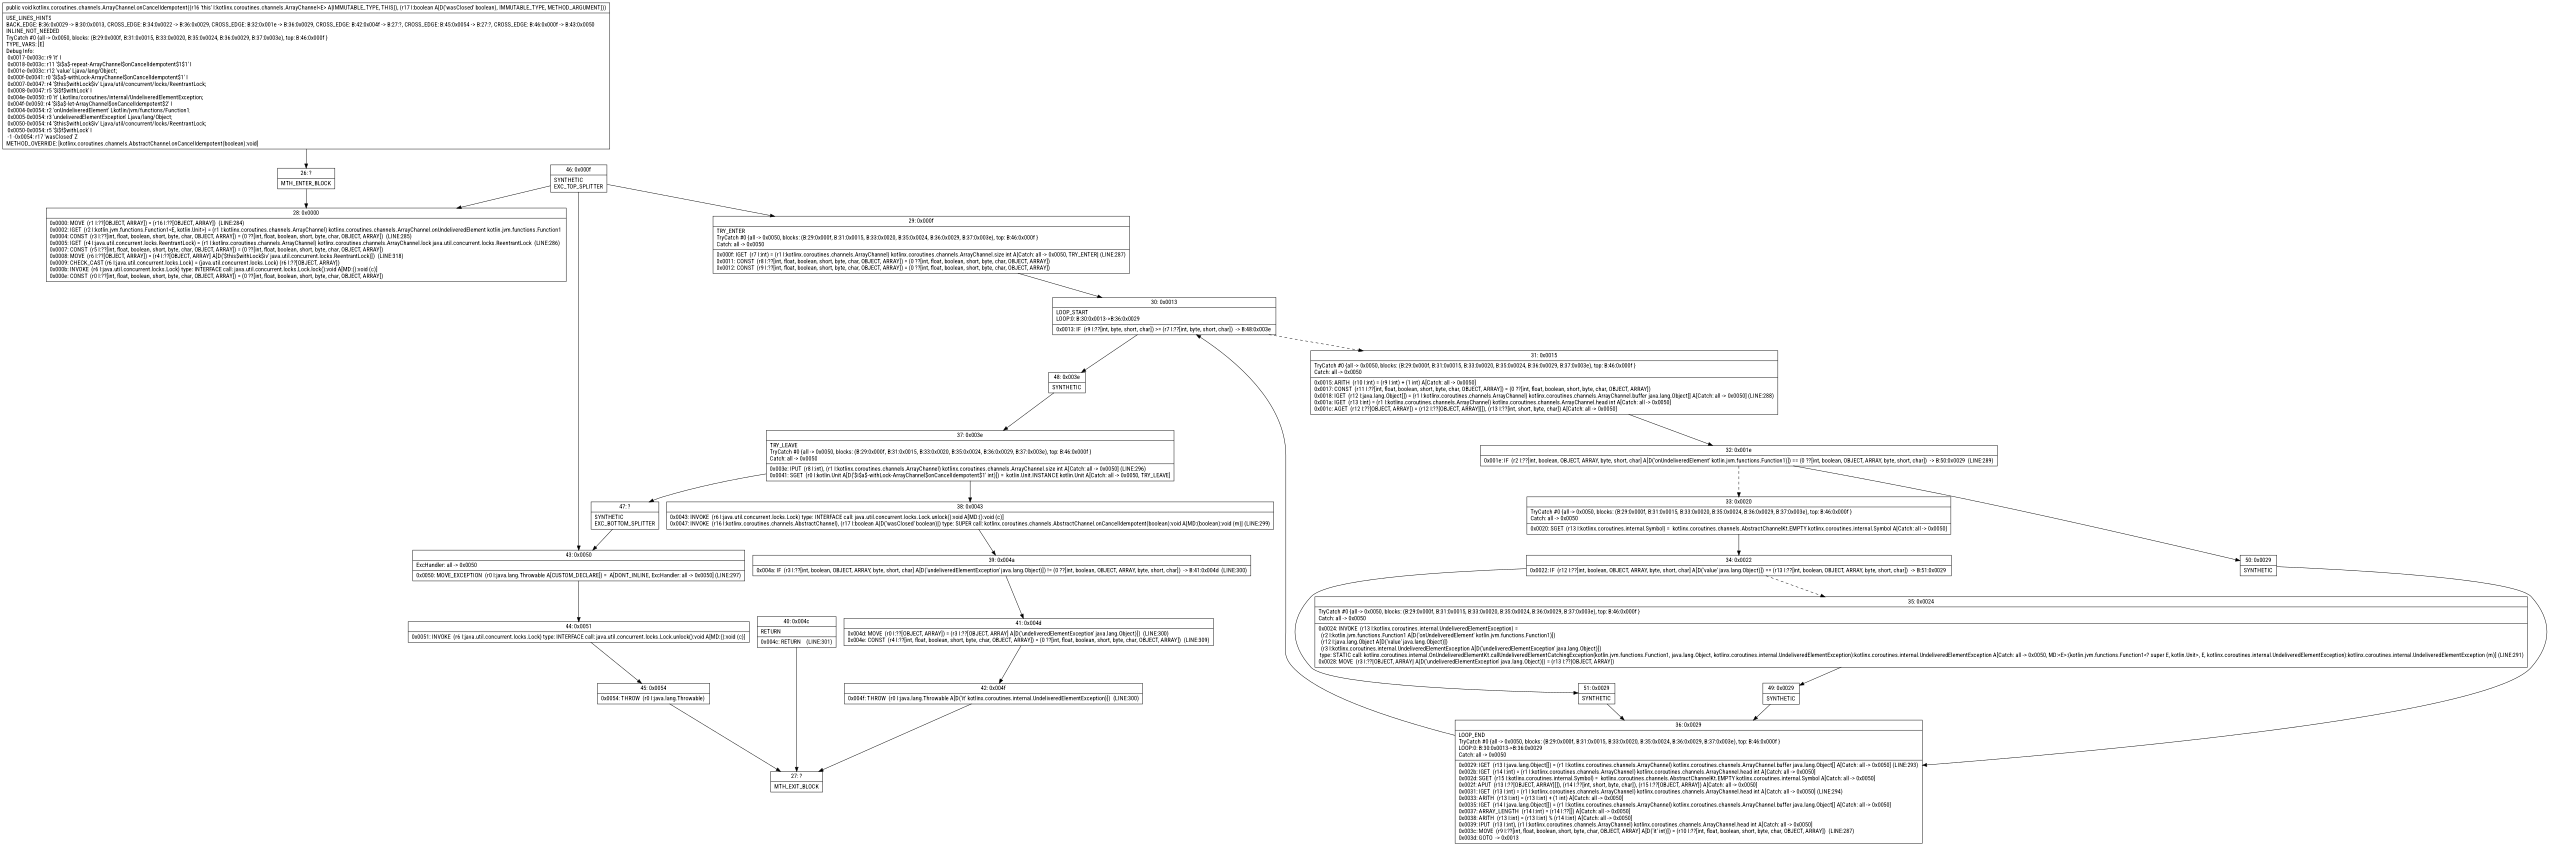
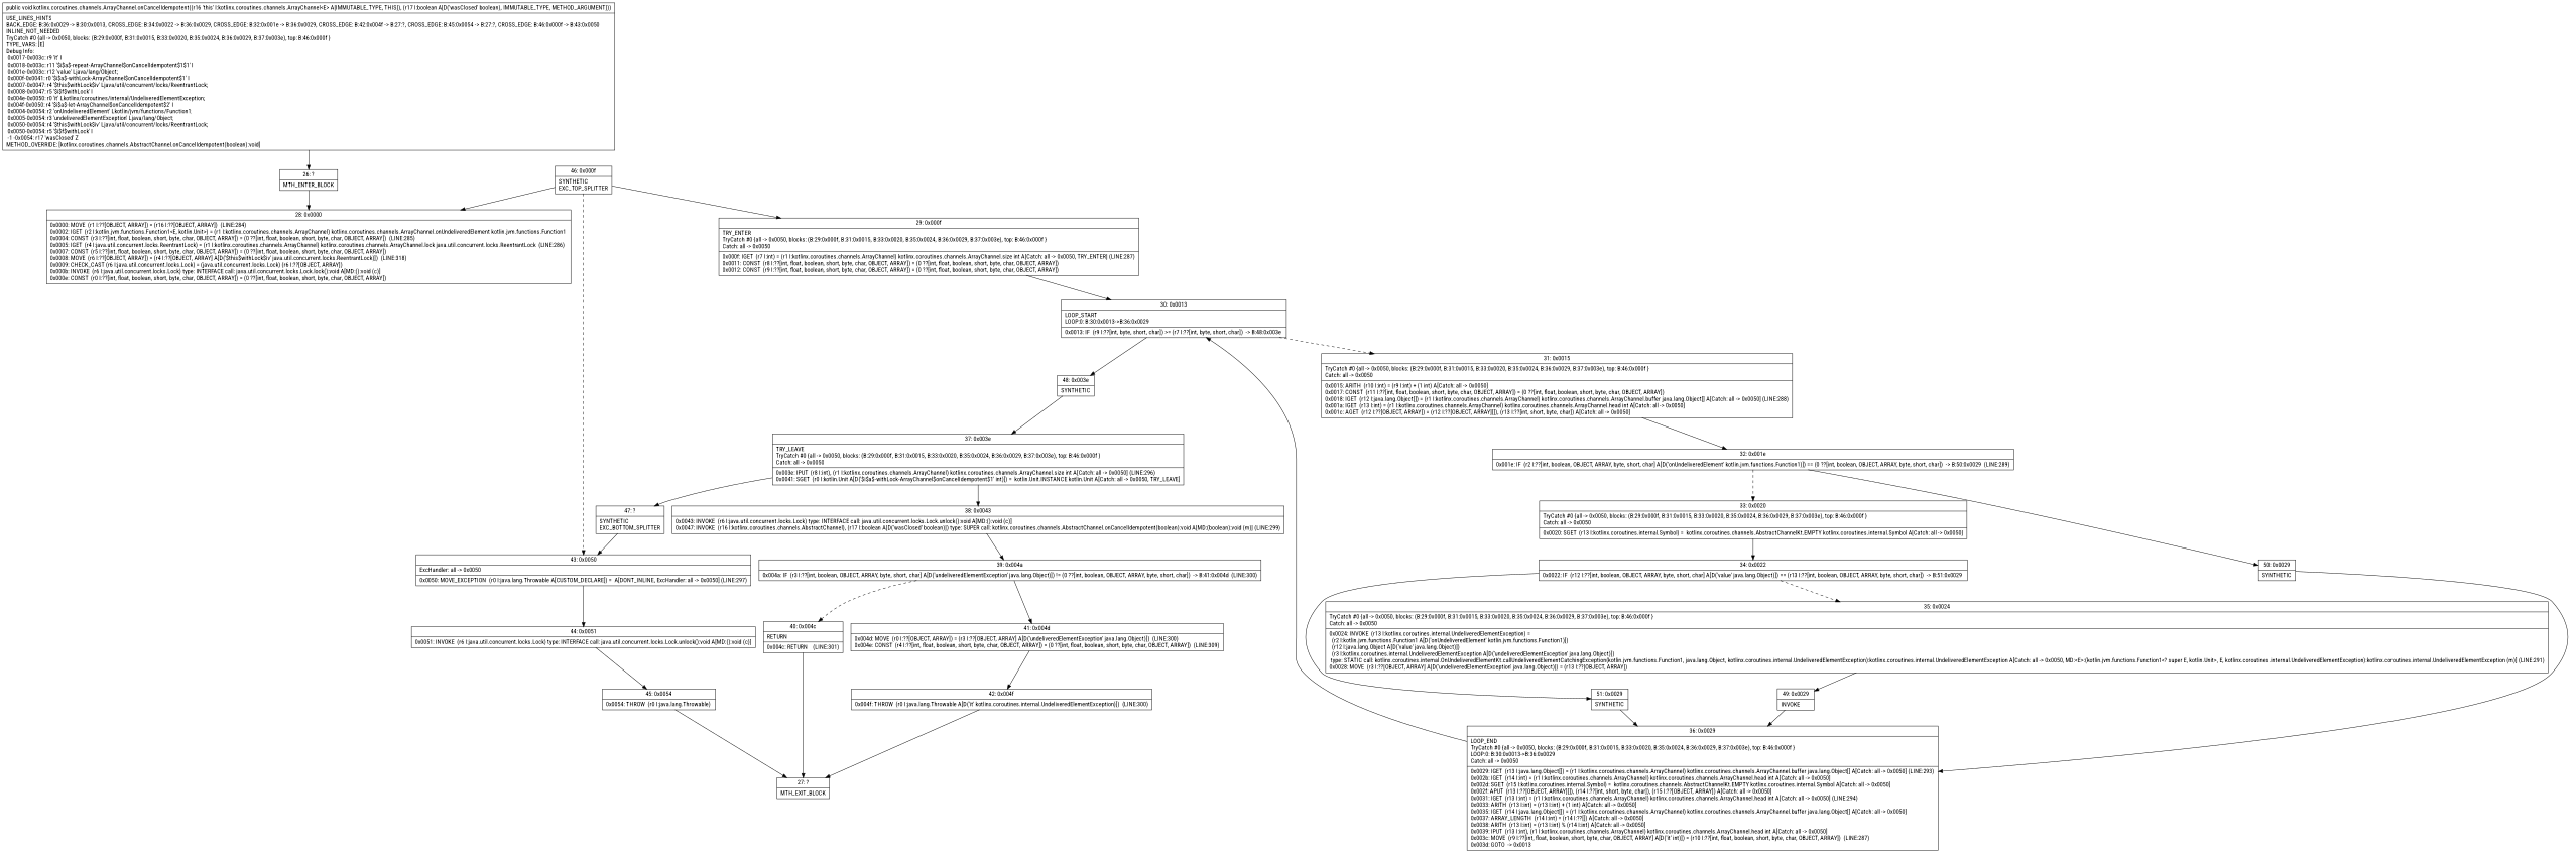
  digraph {
    fontname="Roboto Condensed"
    node [fontname="Roboto Condensed" shape=record]
    edge [fontname="Roboto Condensed"]
    n1 [label="{26\:\ ?|MTH_ENTER_BLOCK\l}"]
    n2 [label="{28\:\ 0x0000|0x0000: MOVE  (r1 I:??[OBJECT, ARRAY]) = (r16 I:??[OBJECT, ARRAY])  (LINE:284)\l0x0002: IGET  (r2 I:kotlin.jvm.functions.Function1\<E, kotlin.Unit\>) = (r1 I:kotlinx.coroutines.channels.ArrayChannel) kotlinx.coroutines.channels.ArrayChannel.onUndeliveredElement kotlin.jvm.functions.Function1 \l0x0004: CONST  (r3 I:??[int, float, boolean, short, byte, char, OBJECT, ARRAY]) = (0 ??[int, float, boolean, short, byte, char, OBJECT, ARRAY])  (LINE:285)\l0x0005: IGET  (r4 I:java.util.concurrent.locks.ReentrantLock) = (r1 I:kotlinx.coroutines.channels.ArrayChannel) kotlinx.coroutines.channels.ArrayChannel.lock java.util.concurrent.locks.ReentrantLock  (LINE:286)\l0x0007: CONST  (r5 I:??[int, float, boolean, short, byte, char, OBJECT, ARRAY]) = (0 ??[int, float, boolean, short, byte, char, OBJECT, ARRAY]) \l0x0008: MOVE  (r6 I:??[OBJECT, ARRAY]) = (r4 I:??[OBJECT, ARRAY] A[D('$this$withLock$iv' java.util.concurrent.locks.ReentrantLock)])  (LINE:318)\l0x0009: CHECK_CAST (r6 I:java.util.concurrent.locks.Lock) = (java.util.concurrent.locks.Lock) (r6 I:??[OBJECT, ARRAY]) \l0x000b: INVOKE  (r6 I:java.util.concurrent.locks.Lock) type: INTERFACE call: java.util.concurrent.locks.Lock.lock():void A[MD:():void (c)]\l0x000e: CONST  (r0 I:??[int, float, boolean, short, byte, char, OBJECT, ARRAY]) = (0 ??[int, float, boolean, short, byte, char, OBJECT, ARRAY]) \l}"]
    n3 [label="{46\:\ 0x000f|SYNTHETIC\lEXC_TOP_SPLITTER\l}"]
    n4 [label="{29\:\ 0x000f|TRY_ENTER\lTryCatch #0 \{all \-\> 0x0050, blocks: (B:29:0x000f, B:31:0x0015, B:33:0x0020, B:35:0x0024, B:36:0x0029, B:37:0x003e), top: B:46:0x000f \}\lCatch: all \-\> 0x0050\l|0x000f: IGET  (r7 I:int) = (r1 I:kotlinx.coroutines.channels.ArrayChannel) kotlinx.coroutines.channels.ArrayChannel.size int A[Catch: all \-\> 0x0050, TRY_ENTER] (LINE:287)\l0x0011: CONST  (r8 I:??[int, float, boolean, short, byte, char, OBJECT, ARRAY]) = (0 ??[int, float, boolean, short, byte, char, OBJECT, ARRAY]) \l0x0012: CONST  (r9 I:??[int, float, boolean, short, byte, char, OBJECT, ARRAY]) = (0 ??[int, float, boolean, short, byte, char, OBJECT, ARRAY]) \l}"]
    n5 [label="{43\:\ 0x0050|ExcHandler: all \-\> 0x0050\l|0x0050: MOVE_EXCEPTION  (r0 I:java.lang.Throwable A[CUSTOM_DECLARE]) =  A[DONT_INLINE, ExcHandler: all \-\> 0x0050] (LINE:297)\l}"]
    n6 [label="{30\:\ 0x0013|LOOP_START\lLOOP:0: B:30:0x0013\-\>B:36:0x0029\l|0x0013: IF  (r9 I:??[int, byte, short, char]) \>= (r7 I:??[int, byte, short, char])  \-\> B:48:0x003e \l}"]
    n7 [label="{44\:\ 0x0051|0x0051: INVOKE  (r6 I:java.util.concurrent.locks.Lock) type: INTERFACE call: java.util.concurrent.locks.Lock.unlock():void A[MD:():void (c)]\l}"]
    n8 [label="{31\:\ 0x0015|TryCatch #0 \{all \-\> 0x0050, blocks: (B:29:0x000f, B:31:0x0015, B:33:0x0020, B:35:0x0024, B:36:0x0029, B:37:0x003e), top: B:46:0x000f \}\lCatch: all \-\> 0x0050\l|0x0015: ARITH  (r10 I:int) = (r9 I:int) + (1 int) A[Catch: all \-\> 0x0050]\l0x0017: CONST  (r11 I:??[int, float, boolean, short, byte, char, OBJECT, ARRAY]) = (0 ??[int, float, boolean, short, byte, char, OBJECT, ARRAY]) \l0x0018: IGET  (r12 I:java.lang.Object[]) = (r1 I:kotlinx.coroutines.channels.ArrayChannel) kotlinx.coroutines.channels.ArrayChannel.buffer java.lang.Object[] A[Catch: all \-\> 0x0050] (LINE:288)\l0x001a: IGET  (r13 I:int) = (r1 I:kotlinx.coroutines.channels.ArrayChannel) kotlinx.coroutines.channels.ArrayChannel.head int A[Catch: all \-\> 0x0050]\l0x001c: AGET  (r12 I:??[OBJECT, ARRAY]) = (r12 I:??[OBJECT, ARRAY][]), (r13 I:??[int, short, byte, char]) A[Catch: all \-\> 0x0050]\l}"]
    n9 [label="{48\:\ 0x003e|SYNTHETIC\l}"]
    n10 [label="{32\:\ 0x001e|0x001e: IF  (r2 I:??[int, boolean, OBJECT, ARRAY, byte, short, char] A[D('onUndeliveredElement' kotlin.jvm.functions.Function1)]) == (0 ??[int, boolean, OBJECT, ARRAY, byte, short, char])  \-\> B:50:0x0029  (LINE:289)\l}"]
    n11 [label="{37\:\ 0x003e|TRY_LEAVE\lTryCatch #0 \{all \-\> 0x0050, blocks: (B:29:0x000f, B:31:0x0015, B:33:0x0020, B:35:0x0024, B:36:0x0029, B:37:0x003e), top: B:46:0x000f \}\lCatch: all \-\> 0x0050\l|0x003e: IPUT  (r8 I:int), (r1 I:kotlinx.coroutines.channels.ArrayChannel) kotlinx.coroutines.channels.ArrayChannel.size int A[Catch: all \-\> 0x0050] (LINE:296)\l0x0041: SGET  (r0 I:kotlin.Unit A[D('$i$a$\-withLock\-ArrayChannel$onCancelIdempotent$1' int)]) =  kotlin.Unit.INSTANCE kotlin.Unit A[Catch: all \-\> 0x0050, TRY_LEAVE]\l}"]
    n12 [label="{33\:\ 0x0020|TryCatch #0 \{all \-\> 0x0050, blocks: (B:29:0x000f, B:31:0x0015, B:33:0x0020, B:35:0x0024, B:36:0x0029, B:37:0x003e), top: B:46:0x000f \}\lCatch: all \-\> 0x0050\l|0x0020: SGET  (r13 I:kotlinx.coroutines.internal.Symbol) =  kotlinx.coroutines.channels.AbstractChannelKt.EMPTY kotlinx.coroutines.internal.Symbol A[Catch: all \-\> 0x0050]\l}"]
    n13 [label="{50\:\ 0x0029|SYNTHETIC\l}"]
    n14 [label="{34\:\ 0x0022|0x0022: IF  (r12 I:??[int, boolean, OBJECT, ARRAY, byte, short, char] A[D('value' java.lang.Object)]) == (r13 I:??[int, boolean, OBJECT, ARRAY, byte, short, char])  \-\> B:51:0x0029 \l}"]
    n15 [label="{36\:\ 0x0029|LOOP_END\lTryCatch #0 \{all \-\> 0x0050, blocks: (B:29:0x000f, B:31:0x0015, B:33:0x0020, B:35:0x0024, B:36:0x0029, B:37:0x003e), top: B:46:0x000f \}\lLOOP:0: B:30:0x0013\-\>B:36:0x0029\lCatch: all \-\> 0x0050\l|0x0029: IGET  (r13 I:java.lang.Object[]) = (r1 I:kotlinx.coroutines.channels.ArrayChannel) kotlinx.coroutines.channels.ArrayChannel.buffer java.lang.Object[] A[Catch: all \-\> 0x0050] (LINE:293)\l0x002b: IGET  (r14 I:int) = (r1 I:kotlinx.coroutines.channels.ArrayChannel) kotlinx.coroutines.channels.ArrayChannel.head int A[Catch: all \-\> 0x0050]\l0x002d: SGET  (r15 I:kotlinx.coroutines.internal.Symbol) =  kotlinx.coroutines.channels.AbstractChannelKt.EMPTY kotlinx.coroutines.internal.Symbol A[Catch: all \-\> 0x0050]\l0x002f: APUT  (r13 I:??[OBJECT, ARRAY][]), (r14 I:??[int, short, byte, char]), (r15 I:??[OBJECT, ARRAY]) A[Catch: all \-\> 0x0050]\l0x0031: IGET  (r13 I:int) = (r1 I:kotlinx.coroutines.channels.ArrayChannel) kotlinx.coroutines.channels.ArrayChannel.head int A[Catch: all \-\> 0x0050] (LINE:294)\l0x0033: ARITH  (r13 I:int) = (r13 I:int) + (1 int) A[Catch: all \-\> 0x0050]\l0x0035: IGET  (r14 I:java.lang.Object[]) = (r1 I:kotlinx.coroutines.channels.ArrayChannel) kotlinx.coroutines.channels.ArrayChannel.buffer java.lang.Object[] A[Catch: all \-\> 0x0050]\l0x0037: ARRAY_LENGTH  (r14 I:int) = (r14 I:??[]) A[Catch: all \-\> 0x0050]\l0x0038: ARITH  (r13 I:int) = (r13 I:int) % (r14 I:int) A[Catch: all \-\> 0x0050]\l0x0039: IPUT  (r13 I:int), (r1 I:kotlinx.coroutines.channels.ArrayChannel) kotlinx.coroutines.channels.ArrayChannel.head int A[Catch: all \-\> 0x0050]\l0x003c: MOVE  (r9 I:??[int, float, boolean, short, byte, char, OBJECT, ARRAY] A[D('it' int)]) = (r10 I:??[int, float, boolean, short, byte, char, OBJECT, ARRAY])  (LINE:287)\l0x003d: GOTO  \-\> 0x0013 \l}"]
    n16 [label="{35\:\ 0x0024|TryCatch #0 \{all \-\> 0x0050, blocks: (B:29:0x000f, B:31:0x0015, B:33:0x0020, B:35:0x0024, B:36:0x0029, B:37:0x003e), top: B:46:0x000f \}\lCatch: all \-\> 0x0050\l|0x0024: INVOKE  (r13 I:kotlinx.coroutines.internal.UndeliveredElementException) = \l  (r2 I:kotlin.jvm.functions.Function1 A[D('onUndeliveredElement' kotlin.jvm.functions.Function1)])\l  (r12 I:java.lang.Object A[D('value' java.lang.Object)])\l  (r3 I:kotlinx.coroutines.internal.UndeliveredElementException A[D('undeliveredElementException' java.lang.Object)])\l type: STATIC call: kotlinx.coroutines.internal.OnUndeliveredElementKt.callUndeliveredElementCatchingException(kotlin.jvm.functions.Function1, java.lang.Object, kotlinx.coroutines.internal.UndeliveredElementException):kotlinx.coroutines.internal.UndeliveredElementException A[Catch: all \-\> 0x0050, MD:\<E\>:(kotlin.jvm.functions.Function1\<? super E, kotlin.Unit\>, E, kotlinx.coroutines.internal.UndeliveredElementException):kotlinx.coroutines.internal.UndeliveredElementException (m)] (LINE:291)\l0x0028: MOVE  (r3 I:??[OBJECT, ARRAY] A[D('undeliveredElementException' java.lang.Object)]) = (r13 I:??[OBJECT, ARRAY]) \l}"]
    n17 [label="{51\:\ 0x0029|SYNTHETIC\l}"]
-   n18 [label="{49\:\ 0x0029|SYNTHETIC\l}"]
+   n18 [label="{49\:\ 0x0029|INVOKE\l}"]
    n19 [label="{38\:\ 0x0043|0x0043: INVOKE  (r6 I:java.util.concurrent.locks.Lock) type: INTERFACE call: java.util.concurrent.locks.Lock.unlock():void A[MD:():void (c)]\l0x0047: INVOKE  (r16 I:kotlinx.coroutines.channels.AbstractChannel), (r17 I:boolean A[D('wasClosed' boolean)]) type: SUPER call: kotlinx.coroutines.channels.AbstractChannel.onCancelIdempotent(boolean):void A[MD:(boolean):void (m)] (LINE:299)\l}"]
    n20 [label="{47\:\ ?|SYNTHETIC\lEXC_BOTTOM_SPLITTER\l}"]
    n21 [label="{39\:\ 0x004a|0x004a: IF  (r3 I:??[int, boolean, OBJECT, ARRAY, byte, short, char] A[D('undeliveredElementException' java.lang.Object)]) != (0 ??[int, boolean, OBJECT, ARRAY, byte, short, char])  \-\> B:41:0x004d  (LINE:300)\l}"]
    n22 [label="{40\:\ 0x004c|RETURN\l|0x004c: RETURN    (LINE:301)\l}"]
    n23 [label="{41\:\ 0x004d|0x004d: MOVE  (r0 I:??[OBJECT, ARRAY]) = (r3 I:??[OBJECT, ARRAY] A[D('undeliveredElementException' java.lang.Object)])  (LINE:300)\l0x004e: CONST  (r4 I:??[int, float, boolean, short, byte, char, OBJECT, ARRAY]) = (0 ??[int, float, boolean, short, byte, char, OBJECT, ARRAY])  (LINE:309)\l}"]
    n24 [label="{27\:\ ?|MTH_EXIT_BLOCK\l}"]
    n25 [label="{42\:\ 0x004f|0x004f: THROW  (r0 I:java.lang.Throwable A[D('it' kotlinx.coroutines.internal.UndeliveredElementException)])  (LINE:300)\l}"]
    n26 [label="{45\:\ 0x0054|0x0054: THROW  (r0 I:java.lang.Throwable) \l}"]
    n27 [label="{public void kotlinx.coroutines.channels.ArrayChannel.onCancelIdempotent((r16 'this' I:kotlinx.coroutines.channels.ArrayChannel\<E\> A[IMMUTABLE_TYPE, THIS]), (r17 I:boolean A[D('wasClosed' boolean), IMMUTABLE_TYPE, METHOD_ARGUMENT]))  | USE_LINES_HINTS\lBACK_EDGE: B:36:0x0029 \-\> B:30:0x0013, CROSS_EDGE: B:34:0x0022 \-\> B:36:0x0029, CROSS_EDGE: B:32:0x001e \-\> B:36:0x0029, CROSS_EDGE: B:42:0x004f \-\> B:27:?, CROSS_EDGE: B:45:0x0054 \-\> B:27:?, CROSS_EDGE: B:46:0x000f \-\> B:43:0x0050\lINLINE_NOT_NEEDED\lTryCatch #0 \{all \-\> 0x0050, blocks: (B:29:0x000f, B:31:0x0015, B:33:0x0020, B:35:0x0024, B:36:0x0029, B:37:0x003e), top: B:46:0x000f \}\lTYPE_VARS: [E]\lDebug Info:\l  0x0017\-0x003c: r9 'it' I\l  0x0018\-0x003c: r11 '$i$a$\-repeat\-ArrayChannel$onCancelIdempotent$1$1' I\l  0x001e\-0x003c: r12 'value' Ljava\/lang\/Object;\l  0x000f\-0x0041: r0 '$i$a$\-withLock\-ArrayChannel$onCancelIdempotent$1' I\l  0x0007\-0x0047: r4 '$this$withLock$iv' Ljava\/util\/concurrent\/locks\/ReentrantLock;\l  0x0008\-0x0047: r5 '$i$f$withLock' I\l  0x004e\-0x0050: r0 'it' Lkotlinx\/coroutines\/internal\/UndeliveredElementException;\l  0x004f\-0x0050: r4 '$i$a$\-let\-ArrayChannel$onCancelIdempotent$2' I\l  0x0004\-0x0054: r2 'onUndeliveredElement' Lkotlin\/jvm\/functions\/Function1;\l  0x0005\-0x0054: r3 'undeliveredElementException' Ljava\/lang\/Object;\l  0x0050\-0x0054: r4 '$this$withLock$iv' Ljava\/util\/concurrent\/locks\/ReentrantLock;\l  0x0050\-0x0054: r5 '$i$f$withLock' I\l  \-1 \-0x0054: r17 'wasClosed' Z\lMETHOD_OVERRIDE: [kotlinx.coroutines.channels.AbstractChannel.onCancelIdempotent(boolean):void]\l}"]
    n1 -> n2
    n3 -> n2
    n3 -> n4
-   n3 -> n5
+   n3 -> n5 [style=dashed]
    n4 -> n6
    n5 -> n7
    n6 -> n8 [style=dashed]
    n6 -> n9
    n7 -> n26
    n8 -> n10
    n9 -> n11
    n10 -> n12 [style=dashed]
    n10 -> n13
    n11 -> n19
    n11 -> n20
    n12 -> n14
    n13 -> n15
    n14 -> n16 [style=dashed]
    n14 -> n17
    n15 -> n6
    n16 -> n18
    n17 -> n15
    n18 -> n15
    n19 -> n21
    n20 -> n5
+   n21 -> n22 [style=dashed]
    n21 -> n23
    n22 -> n24
    n23 -> n25
    n25 -> n24
    n26 -> n24
    n27 -> n1
  }
